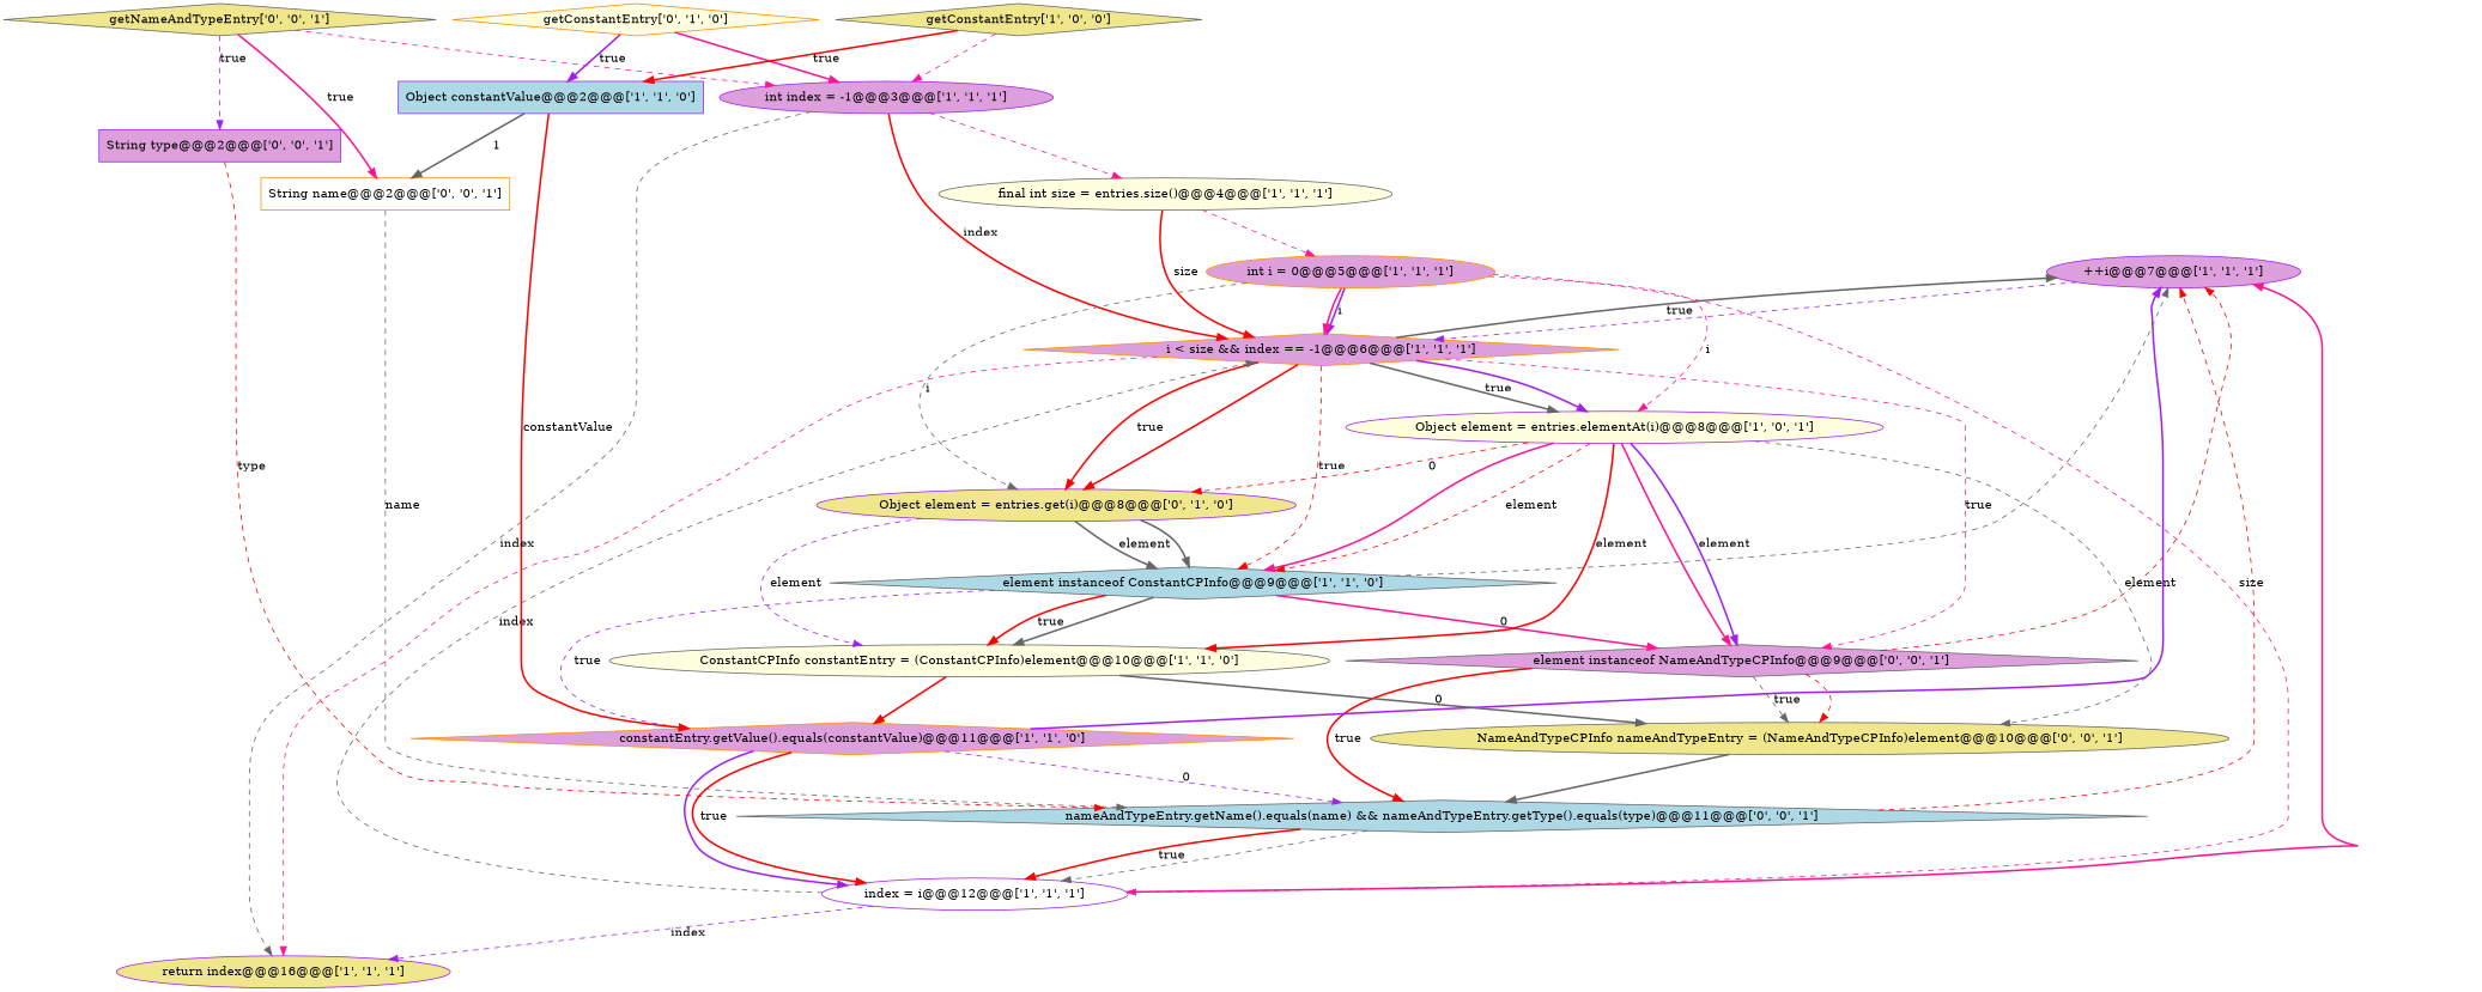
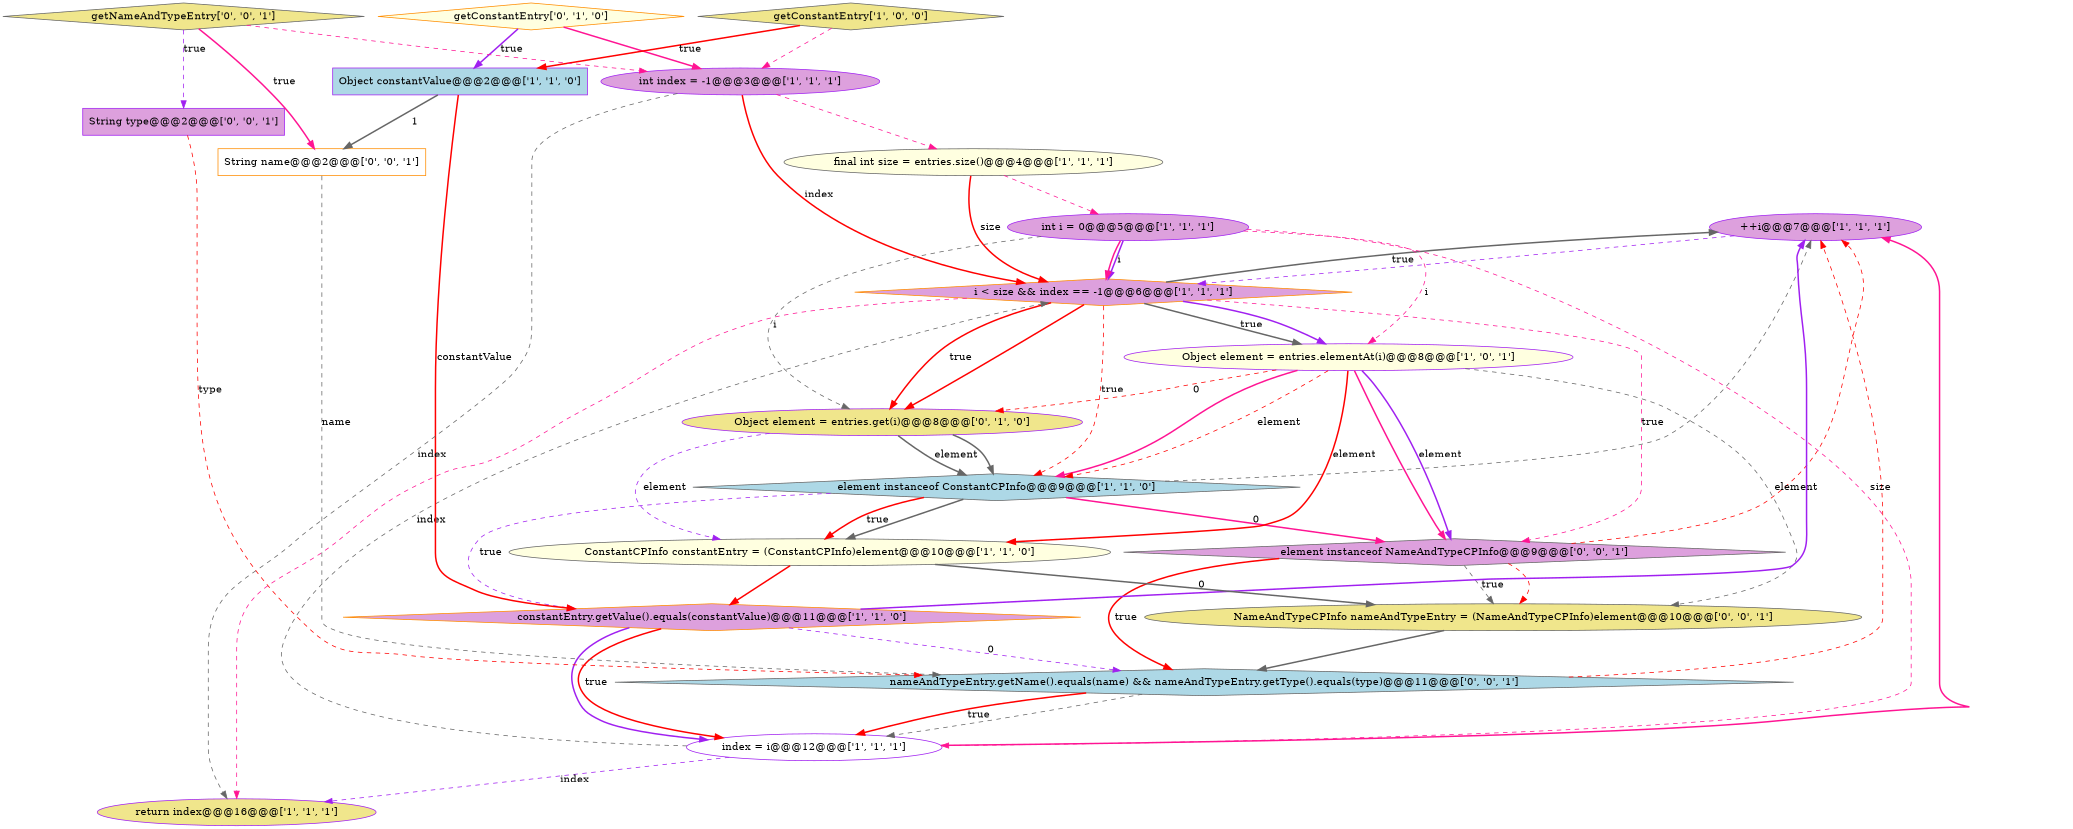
  digraph {
    node [color=purple fillcolor=plum shape=ellipse style=filled]
    edge [color=red style=bold]
    n1 [label="++i@@@7@@@['1', '1', '1']"]
    n2 [color=darkorange label="i < size && index == -1@@@6@@@['1', '1', '1']" shape=diamond]
    n3 [color=gray40 fillcolor=lightblue label="element instanceof ConstantCPInfo@@@9@@@['1', '1', '0']" shape=diamond]
    n4 [color=gray40 label="element instanceof NameAndTypeCPInfo@@@9@@@['0', '0', '1']" shape=diamond]
    n5 [fillcolor=khaki label="return index@@@16@@@['1', '1', '1']"]
    n6 [fillcolor=lightyellow label="Object element = entries.elementAt(i)@@@8@@@['1', '0', '1']"]
    n7 [fillcolor=khaki label="Object element = entries.get(i)@@@8@@@['0', '1', '0']"]
    n8 [color=darkorange label="constantEntry.getValue().equals(constantValue)@@@11@@@['1', '1', '0']" shape=diamond]
    n9 [color=gray40 fillcolor=lightblue label="nameAndTypeEntry.getName().equals(name) && nameAndTypeEntry.getType().equals(type)@@@11@@@['0', '0', '1']" shape=diamond]
    n10 [fillcolor=white label="index = i@@@12@@@['1', '1', '1']"]
    n11 [color=darkorange fillcolor=lightyellow label="getConstantEntry['0', '1', '0']" shape=diamond]
    n12 [fillcolor=lightblue label="Object constantValue@@@2@@@['1', '1', '0']" shape=box]
    n13 [label="int index = -1@@@3@@@['1', '1', '1']"]
    n14 [color=darkorange fillcolor=white label="String name@@@2@@@['0', '0', '1']" shape=box]
    n15 [color=gray40 fillcolor=lightyellow label="final int size = entries.size()@@@4@@@['1', '1', '1']"]
-   n16 [color=darkorange label="int i = 0@@@5@@@['1', '1', '1']"]
+   n16 [label="int i = 0@@@5@@@['1', '1', '1']"]
    n17 [color=gray40 fillcolor=khaki label="getConstantEntry['1', '0', '0']" shape=diamond]
    n18 [color=gray40 fillcolor=lightyellow label="ConstantCPInfo constantEntry = (ConstantCPInfo)element@@@10@@@['1', '1', '0']"]
    n19 [color=gray40 fillcolor=khaki label="NameAndTypeCPInfo nameAndTypeEntry = (NameAndTypeCPInfo)element@@@10@@@['0', '0', '1']"]
    n20 [label="String type@@@2@@@['0', '0', '1']" shape=box]
    n21 [color=gray40 fillcolor=khaki label="getNameAndTypeEntry['0', '0', '1']" shape=diamond]
    n1 -> n2 [color=purple style=dashed]
    n2 -> n1 [color=gray40 label=true]
    n2 -> n3 [label=true style=dashed]
    n2 -> n4 [color=deeppink label=true style=dashed]
    n2 -> n5 [color=deeppink style=dashed]
    n2 -> n6 [color=gray40 label=true]
    n2 -> n6 [color=purple]
    n2 -> n7
    n2 -> n7 [label=true]
    n3 -> n1 [color=gray40 style=dashed]
    n3 -> n4 [color=deeppink label=0]
    n3 -> n8 [color=purple label=true style=dashed]
    n3 -> n18 [color=gray40]
    n3 -> n18 [label=true]
    n4 -> n1 [style=dashed]
    n4 -> n9 [label=true]
    n4 -> n19 [style=dashed]
    n4 -> n19 [color=gray40 label=true style=dashed]
    n6 -> n3 [color=deeppink]
    n6 -> n3 [label=element style=dashed]
    n6 -> n4 [color=deeppink]
    n6 -> n4 [color=purple label=element]
    n6 -> n7 [label=0 style=dashed]
    n6 -> n18 [label=element]
    n6 -> n19 [color=gray40 label=element style=dashed]
    n7 -> n3 [color=gray40 label=element]
    n7 -> n3 [color=gray40]
    n7 -> n18 [color=purple label=element style=dashed]
    n8 -> n1 [color=purple]
    n8 -> n9 [color=purple label=0 style=dashed]
    n8 -> n10 [label=true]
    n8 -> n10 [color=purple]
    n9 -> n1 [style=dashed]
    n9 -> n10 [label=true]
    n9 -> n10 [color=gray40 style=dashed]
    n10 -> n1 [color=deeppink]
    n10 -> n2 [color=gray40 label=index style=dashed]
    n10 -> n5 [color=purple label=index style=dashed]
    n11 -> n12 [color=purple label=true]
    n11 -> n13 [color=deeppink]
    n12 -> n8 [label=constantValue]
    n12 -> n14 [color=gray40 label=1]
    n13 -> n2 [label=index]
    n13 -> n5 [color=gray40 label=index style=dashed]
    n13 -> n15 [color=deeppink style=dashed]
    n14 -> n9 [color=gray40 label=name style=dashed]
    n15 -> n2 [label=size]
    n15 -> n16 [color=deeppink style=dashed]
    n16 -> n2 [color=purple label=i]
    n16 -> n2 [color=deeppink]
    n16 -> n6 [color=deeppink label=i style=dashed]
    n16 -> n7 [color=gray40 label=i style=dashed]
    n16 -> n10 [color=deeppink label=size style=dashed]
    n17 -> n12 [label=true]
    n17 -> n13 [color=deeppink style=dashed]
    n18 -> n8
    n18 -> n19 [color=gray40 label=0]
    n19 -> n9 [color=gray40]
    n20 -> n9 [label=type style=dashed]
    n21 -> n13 [color=deeppink style=dashed]
    n21 -> n14 [color=deeppink label=true]
    n21 -> n20 [color=purple label=true style=dashed]
  }
